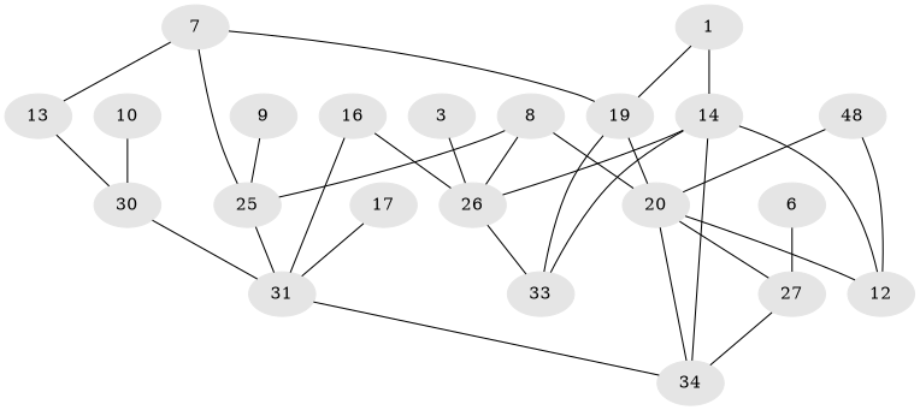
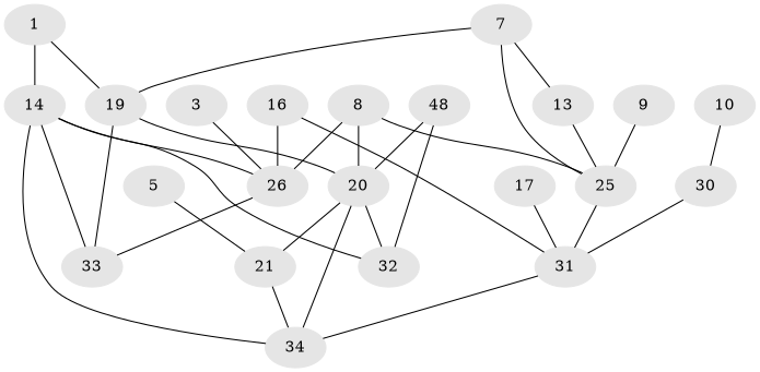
  graph {
    node [color=gray90 style=filled]
    edge [weight=1.0]
    1
    14
    19
    7
    13
    25
    26
    34
-   32 [label=12]
+   32
    33
    20
-   21 [label=27]
+   21
    3
-   5 [label=6]
+   5
    30
    31
    8
    9
    10
    16
    17
    n22 [label=48]
    1 -- 14 [weight=2.0]
    1 -- 19
    14 -- 26
    14 -- 34
    14 -- 32
    14 -- 33
    19 -- 33 [weight=2.0]
    19 -- 20
    7 -- 19
    7 -- 13
    7 -- 25
-   13 -- 30
+   13 -- 25
    25 -- 31 [weight=2.0]
    26 -- 33
    20 -- 34
    20 -- 32
    20 -- 21
    21 -- 34
    3 -- 26
    5 -- 21
    30 -- 31
    31 -- 34
    8 -- 25
    8 -- 26
    8 -- 20
    9 -- 25
    10 -- 30
    16 -- 26
    16 -- 31
    17 -- 31
    n22 -- 32
    n22 -- 20
  }
